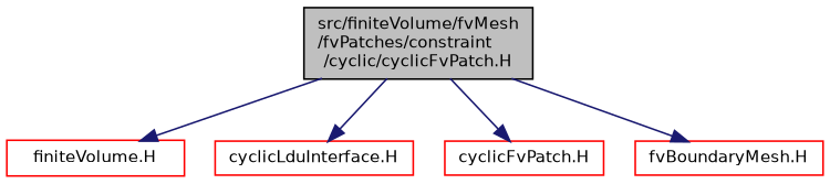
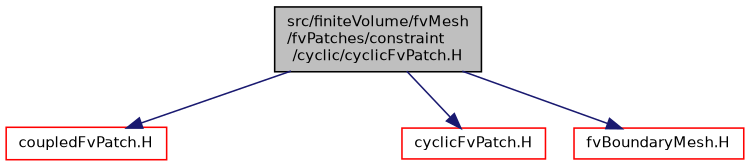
  digraph {
    node [color=red fontname=Helvetica fontsize=10 shape=record]
    edge [color=midnightblue fontname=Helvetica fontsize=10 labelfontname=Helvetica labelfontsize=10 style=solid]
    n1 [color=black fillcolor=grey75 fontcolor=black height=0.2 label="src/finiteVolume/fvMesh\l/fvPatches/constraint\l/cyclic/cyclicFvPatch.H" style=filled width=0.4]
-   n2 [height=0.2 label="finiteVolume.H" width=0.4]
-   n3 [height=0.2 label="cyclicLduInterface.H" width=0.4]
+   n2 [height=0.2 label="coupledFvPatch.H" width=0.4]
    n4 [height=0.2 label="cyclicFvPatch.H" width=0.4]
    n5 [height=0.2 label="fvBoundaryMesh.H" width=0.4]
    n1 -> n2
-   n1 -> n3
    n1 -> n4
    n1 -> n5
  }
